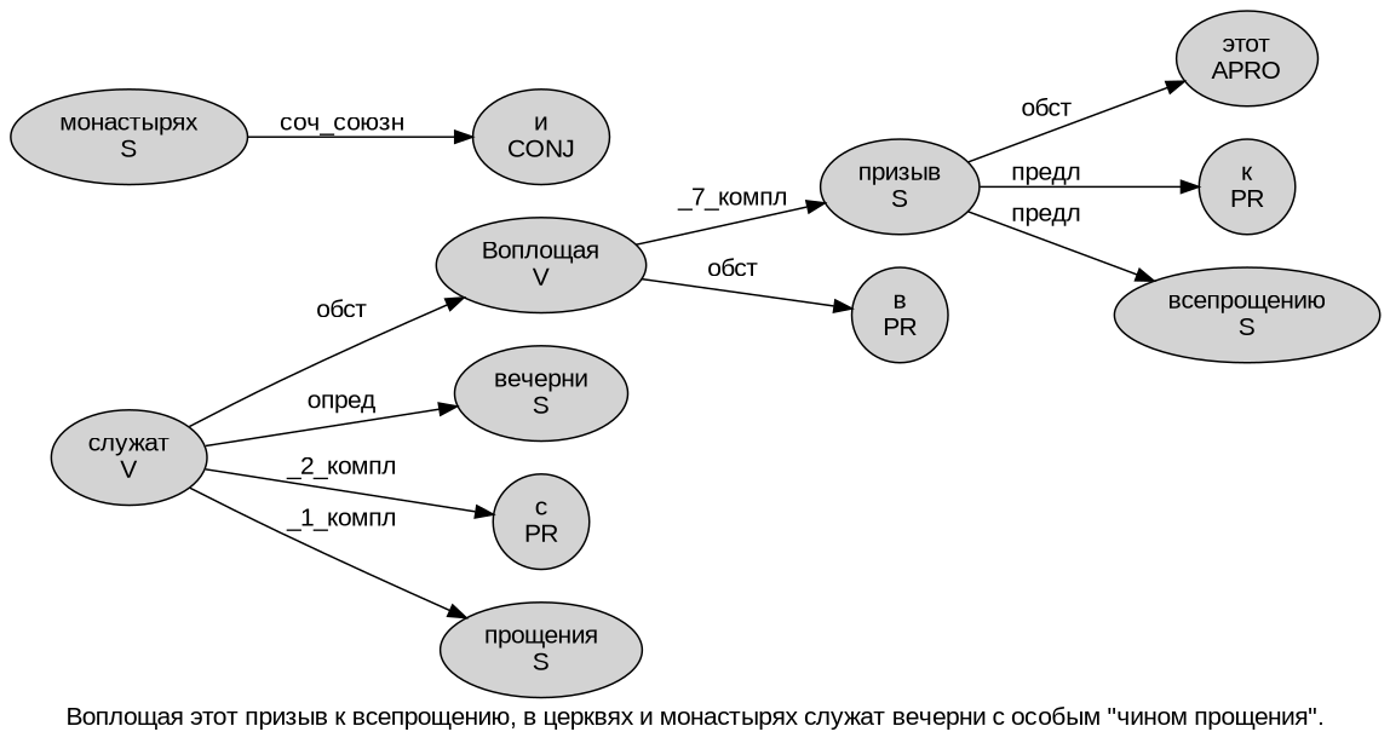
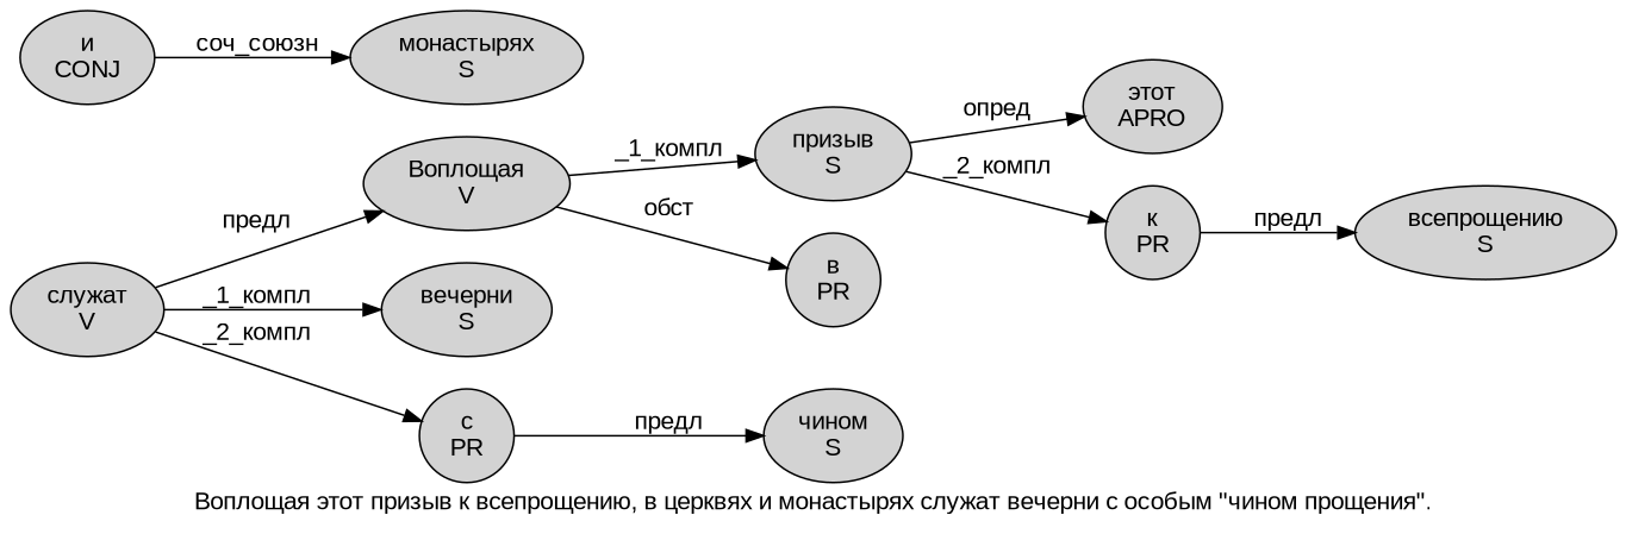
  digraph {
    fontname="Liberation Sans"
    label="Воплощая этот призыв к всепрощению, в церквях и монастырях служат вечерни с особым \"чином прощения\"."
    rankdir=LR
    node [fillcolor=lightgray fontname="Liberation Sans" penwidth=1 shape=ellipse style=filled]
    edge [fontname="Liberation Sans"]
    n1 [label="Воплощая\nV"]
    n2 [label="призыв\nS"]
    n3 [label="в\nPR"]
    n4 [label="этот\nAPRO"]
    n5 [label="к\nPR"]
    n6 [label="всепрощению\nS"]
    n7 [label="и\nCONJ"]
    n8 [label="монастырях\nS"]
    n9 [label="служат\nV"]
    n10 [label="вечерни\nS"]
    n11 [label="с\nPR"]
-   n12 [label="прощения\nS"]
-   n1 -> n2 [label="_7_компл"]
+   n13 [label="чином\nS"]
+   n1 -> n2 [label="_1_компл"]
    n1 -> n3 [label="обст"]
-   n2 -> n4 [label="обст"]
-   n2 -> n5 [label="предл"]
-   n2 -> n6 [label="предл"]
-   n8 -> n7 [label="соч_союзн"]
-   n9 -> n1 [label="обст"]
-   n9 -> n10 [label="опред"]
+   n2 -> n4 [label="опред"]
+   n2 -> n5 [label="_2_компл"]
+   n5 -> n6 [label="предл"]
+   n7 -> n8 [label="соч_союзн"]
+   n9 -> n1 [label="предл"]
+   n9 -> n10 [label="_1_компл"]
    n9 -> n11 [label="_2_компл"]
-   n9 -> n12 [label="_1_компл"]
+   n11 -> n13 [label="предл"]
  }
